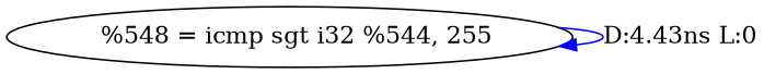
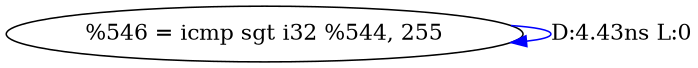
  digraph {
-   n1 [label="  %548 = icmp sgt i32 %544, 255"]
+   n1 [label="%546 = icmp sgt i32 %544, 255"]
    n1 -> n1 [color=blue label="D:4.43ns L:0"]
  }
